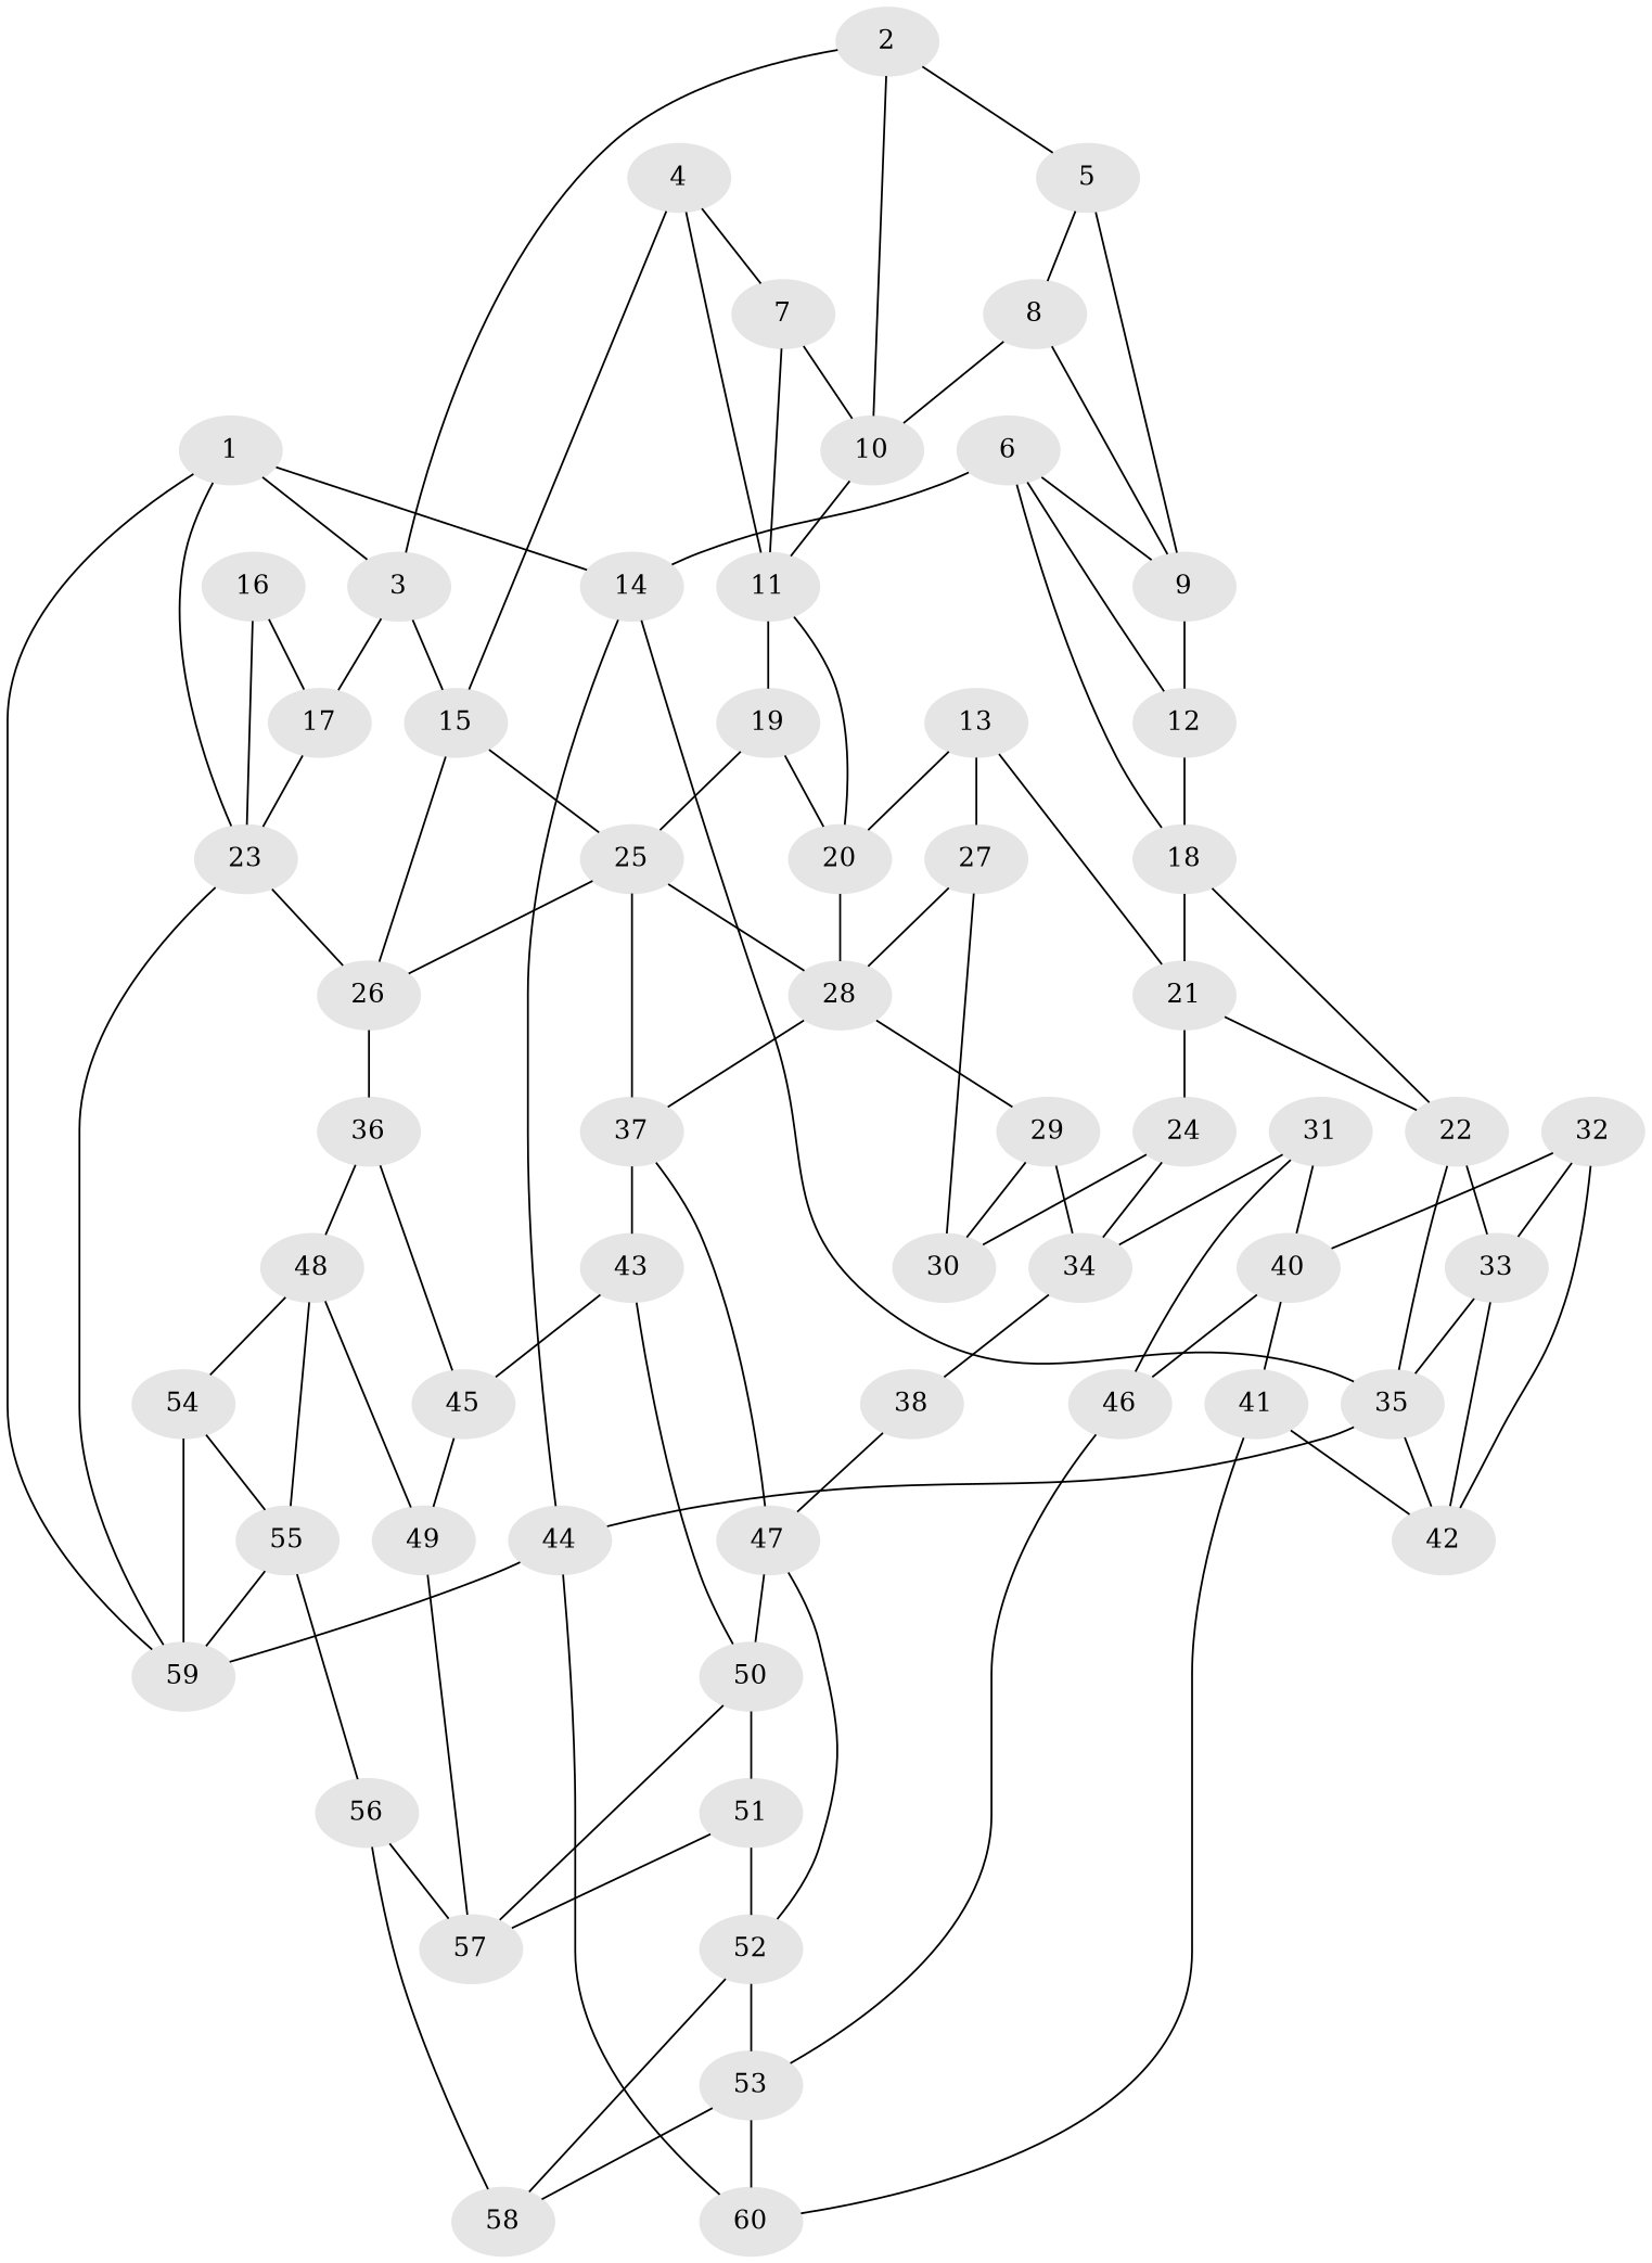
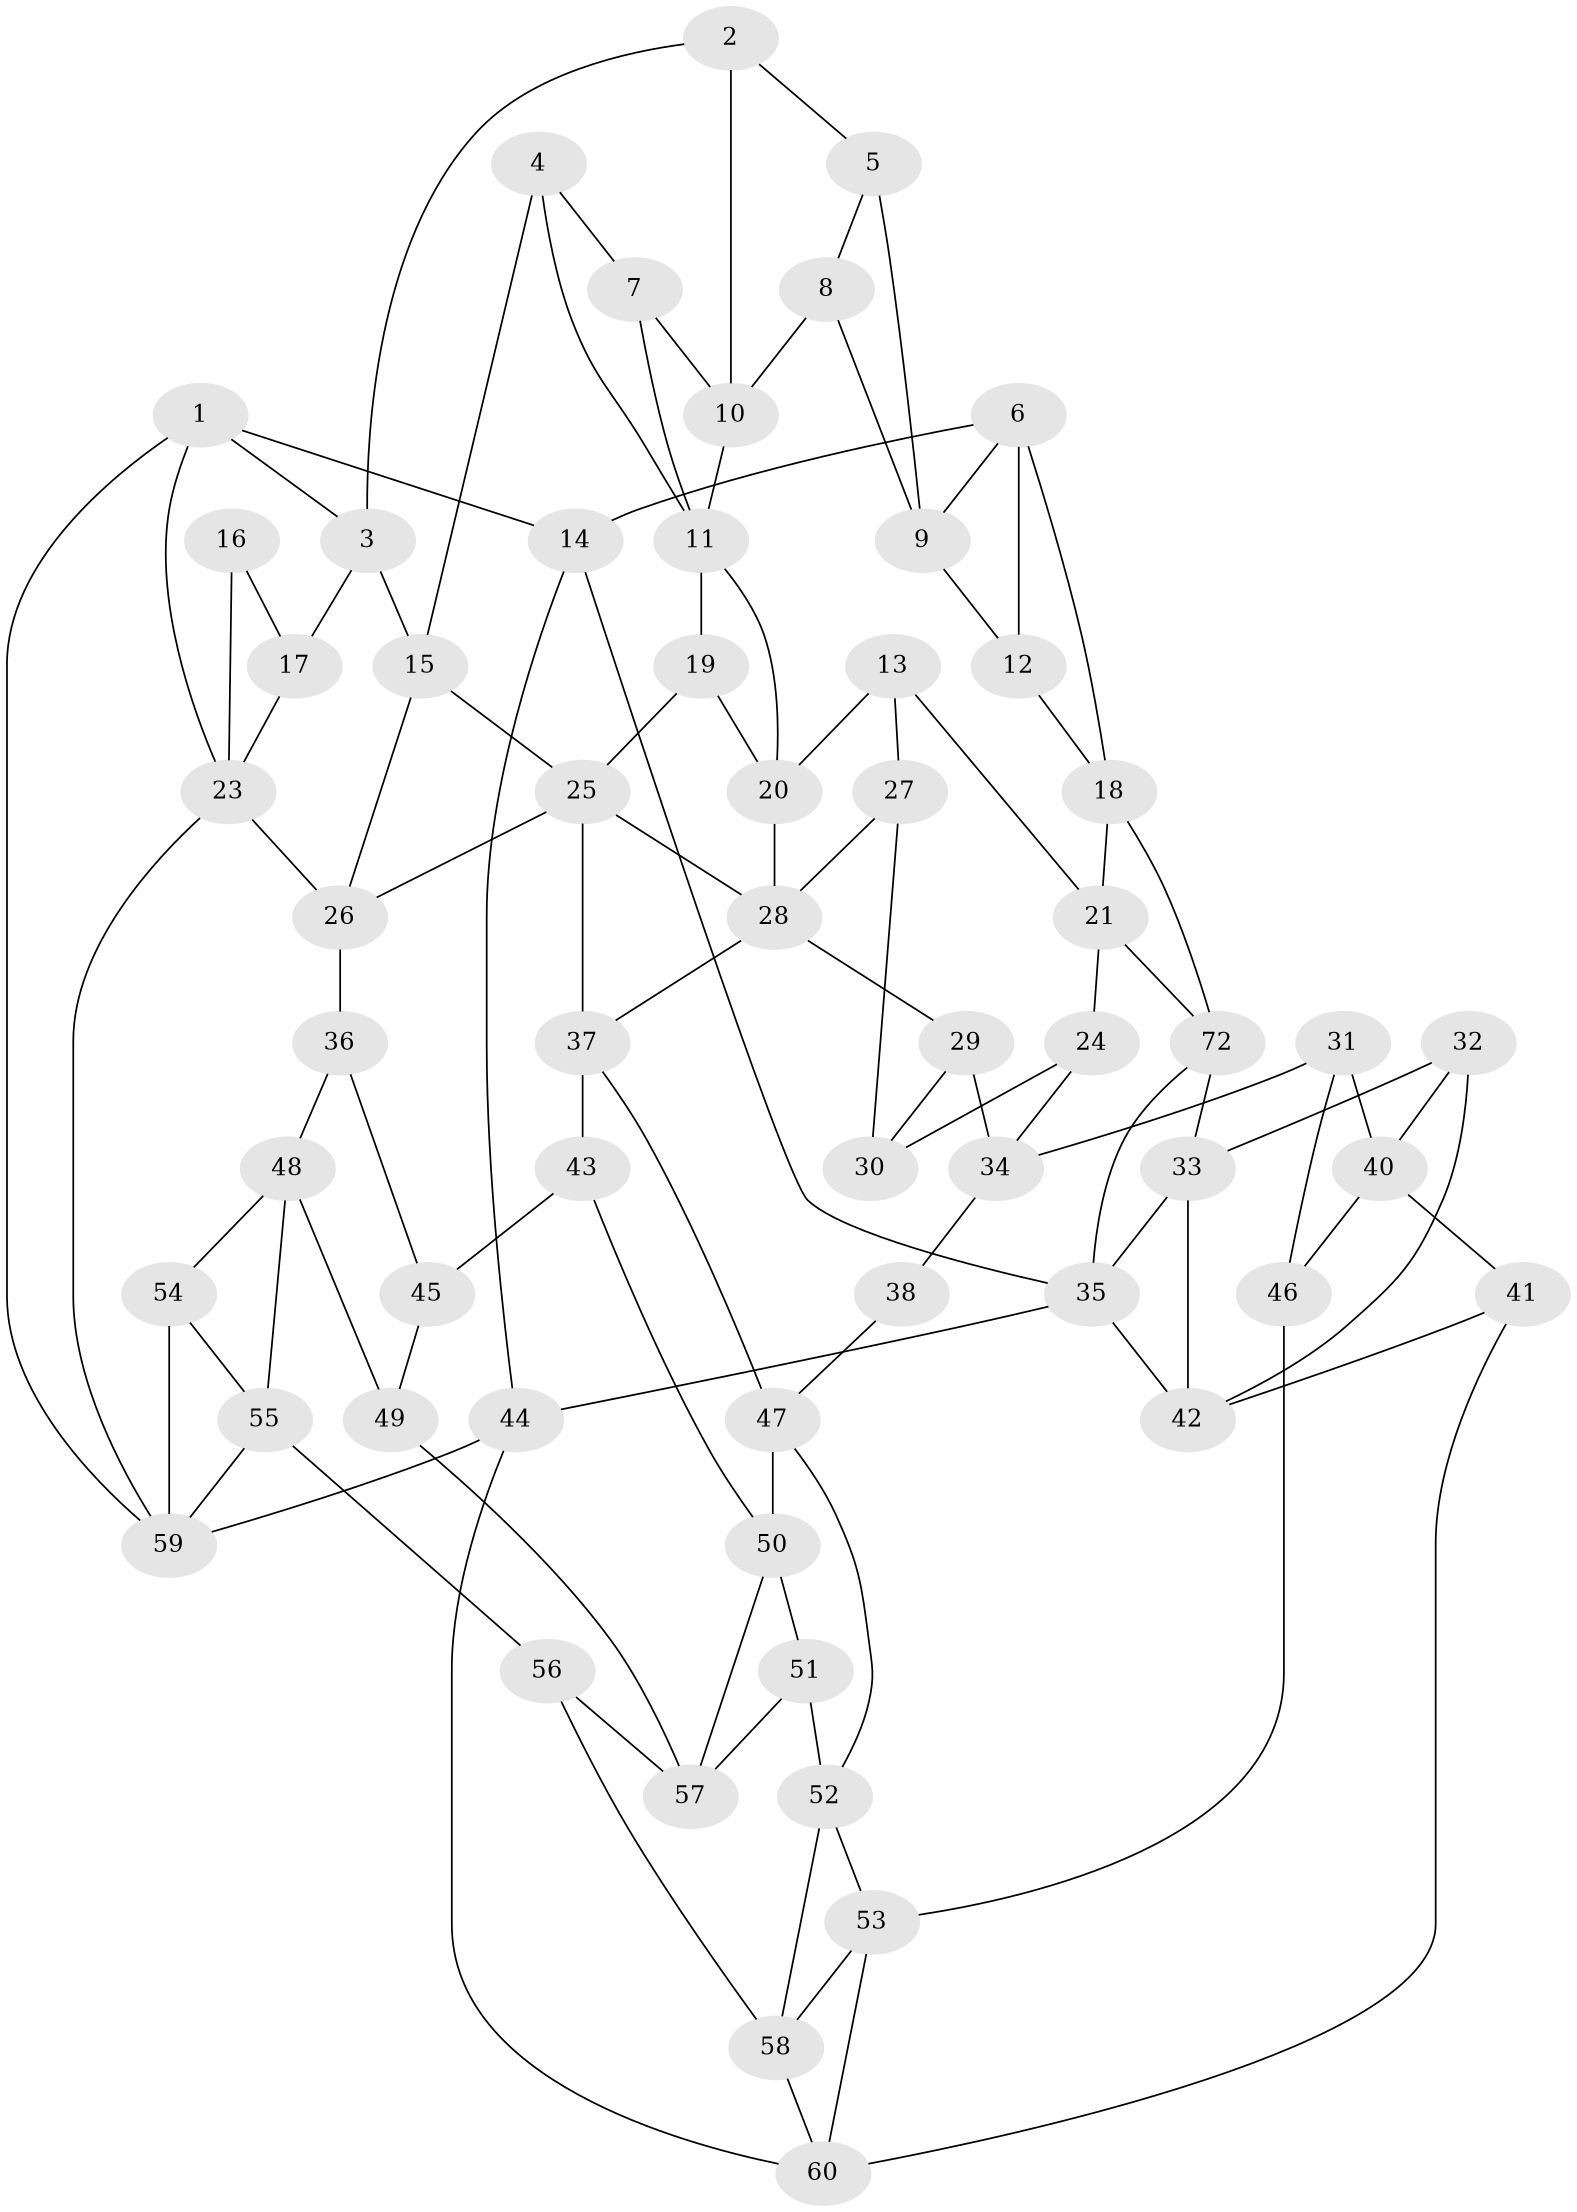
  graph {
    node [color=gray90 style=filled]
    edge [weight=1.0]
    1
    3
    14
    23
    59
    15
    17
    35
    44
    26
    2
    5
    10
    8
    9
    11
    25
    4
    7
    19
    20
    12
    6
    18
    21
-   22
+   22 [label=72]
    28
    13
    27
    24
    30
    42
    60
    37
    36
    16
    33
    29
    34
    38
    43
    47
    45
    48
    31
    40
    46
    41
    53
    32
    49
    54
    55
    50
    52
    57
    51
    58
    56
    1 -- 3
    1 -- 14
    1 -- 23
    1 -- 59
    3 -- 15
    3 -- 17
    14 -- 35
    14 -- 44
    23 -- 59
    23 -- 26 [weight=2.0]
    15 -- 26
    15 -- 25
    17 -- 23
    35 -- 44
    35 -- 42
    44 -- 59
    44 -- 60
    26 -- 36
    2 -- 3
    2 -- 5
    2 -- 10
    5 -- 8
    5 -- 9 [weight=2.0]
    10 -- 11
    8 -- 10 [weight=2.0]
    8 -- 9
    9 -- 12 [weight=2.0]
    11 -- 19 [weight=2.0]
    11 -- 20
    25 -- 26
    25 -- 28
    25 -- 37
    4 -- 15
    4 -- 11
    4 -- 7
    7 -- 10 [weight=2.0]
    7 -- 11
    19 -- 25
    19 -- 20
    20 -- 28
    12 -- 18
    6 -- 14 [weight=2.0]
    6 -- 9
    6 -- 12
    6 -- 18
    18 -- 21
    18 -- 22
    21 -- 22
    21 -- 24
    22 -- 35
    22 -- 33
    28 -- 37
    28 -- 29
    13 -- 20
    13 -- 21
    13 -- 27
    27 -- 28
    27 -- 30 [weight=2.0]
    24 -- 30
    24 -- 34
    37 -- 43 [weight=2.0]
    37 -- 47
    36 -- 45
    36 -- 48
    16 -- 23
    16 -- 17
    33 -- 35
    33 -- 42
    29 -- 30
    29 -- 34
    34 -- 38
    38 -- 47
    43 -- 45 [weight=2.0]
    43 -- 50
    47 -- 50 [weight=3.0]
    47 -- 52
    45 -- 49
    48 -- 49
    48 -- 54
    48 -- 55
    31 -- 34
    31 -- 40
    31 -- 46
    40 -- 46
    40 -- 41
    46 -- 53
    41 -- 42
    41 -- 60
    53 -- 60
    53 -- 58
    32 -- 42
    32 -- 33
    32 -- 40
    49 -- 57
    54 -- 59 [weight=2.0]
    54 -- 55
    55 -- 59
    55 -- 56
    50 -- 57
    50 -- 51
    52 -- 53
    52 -- 58
    51 -- 52
    51 -- 57
+   58 -- 60
    56 -- 57
    56 -- 58
  }
